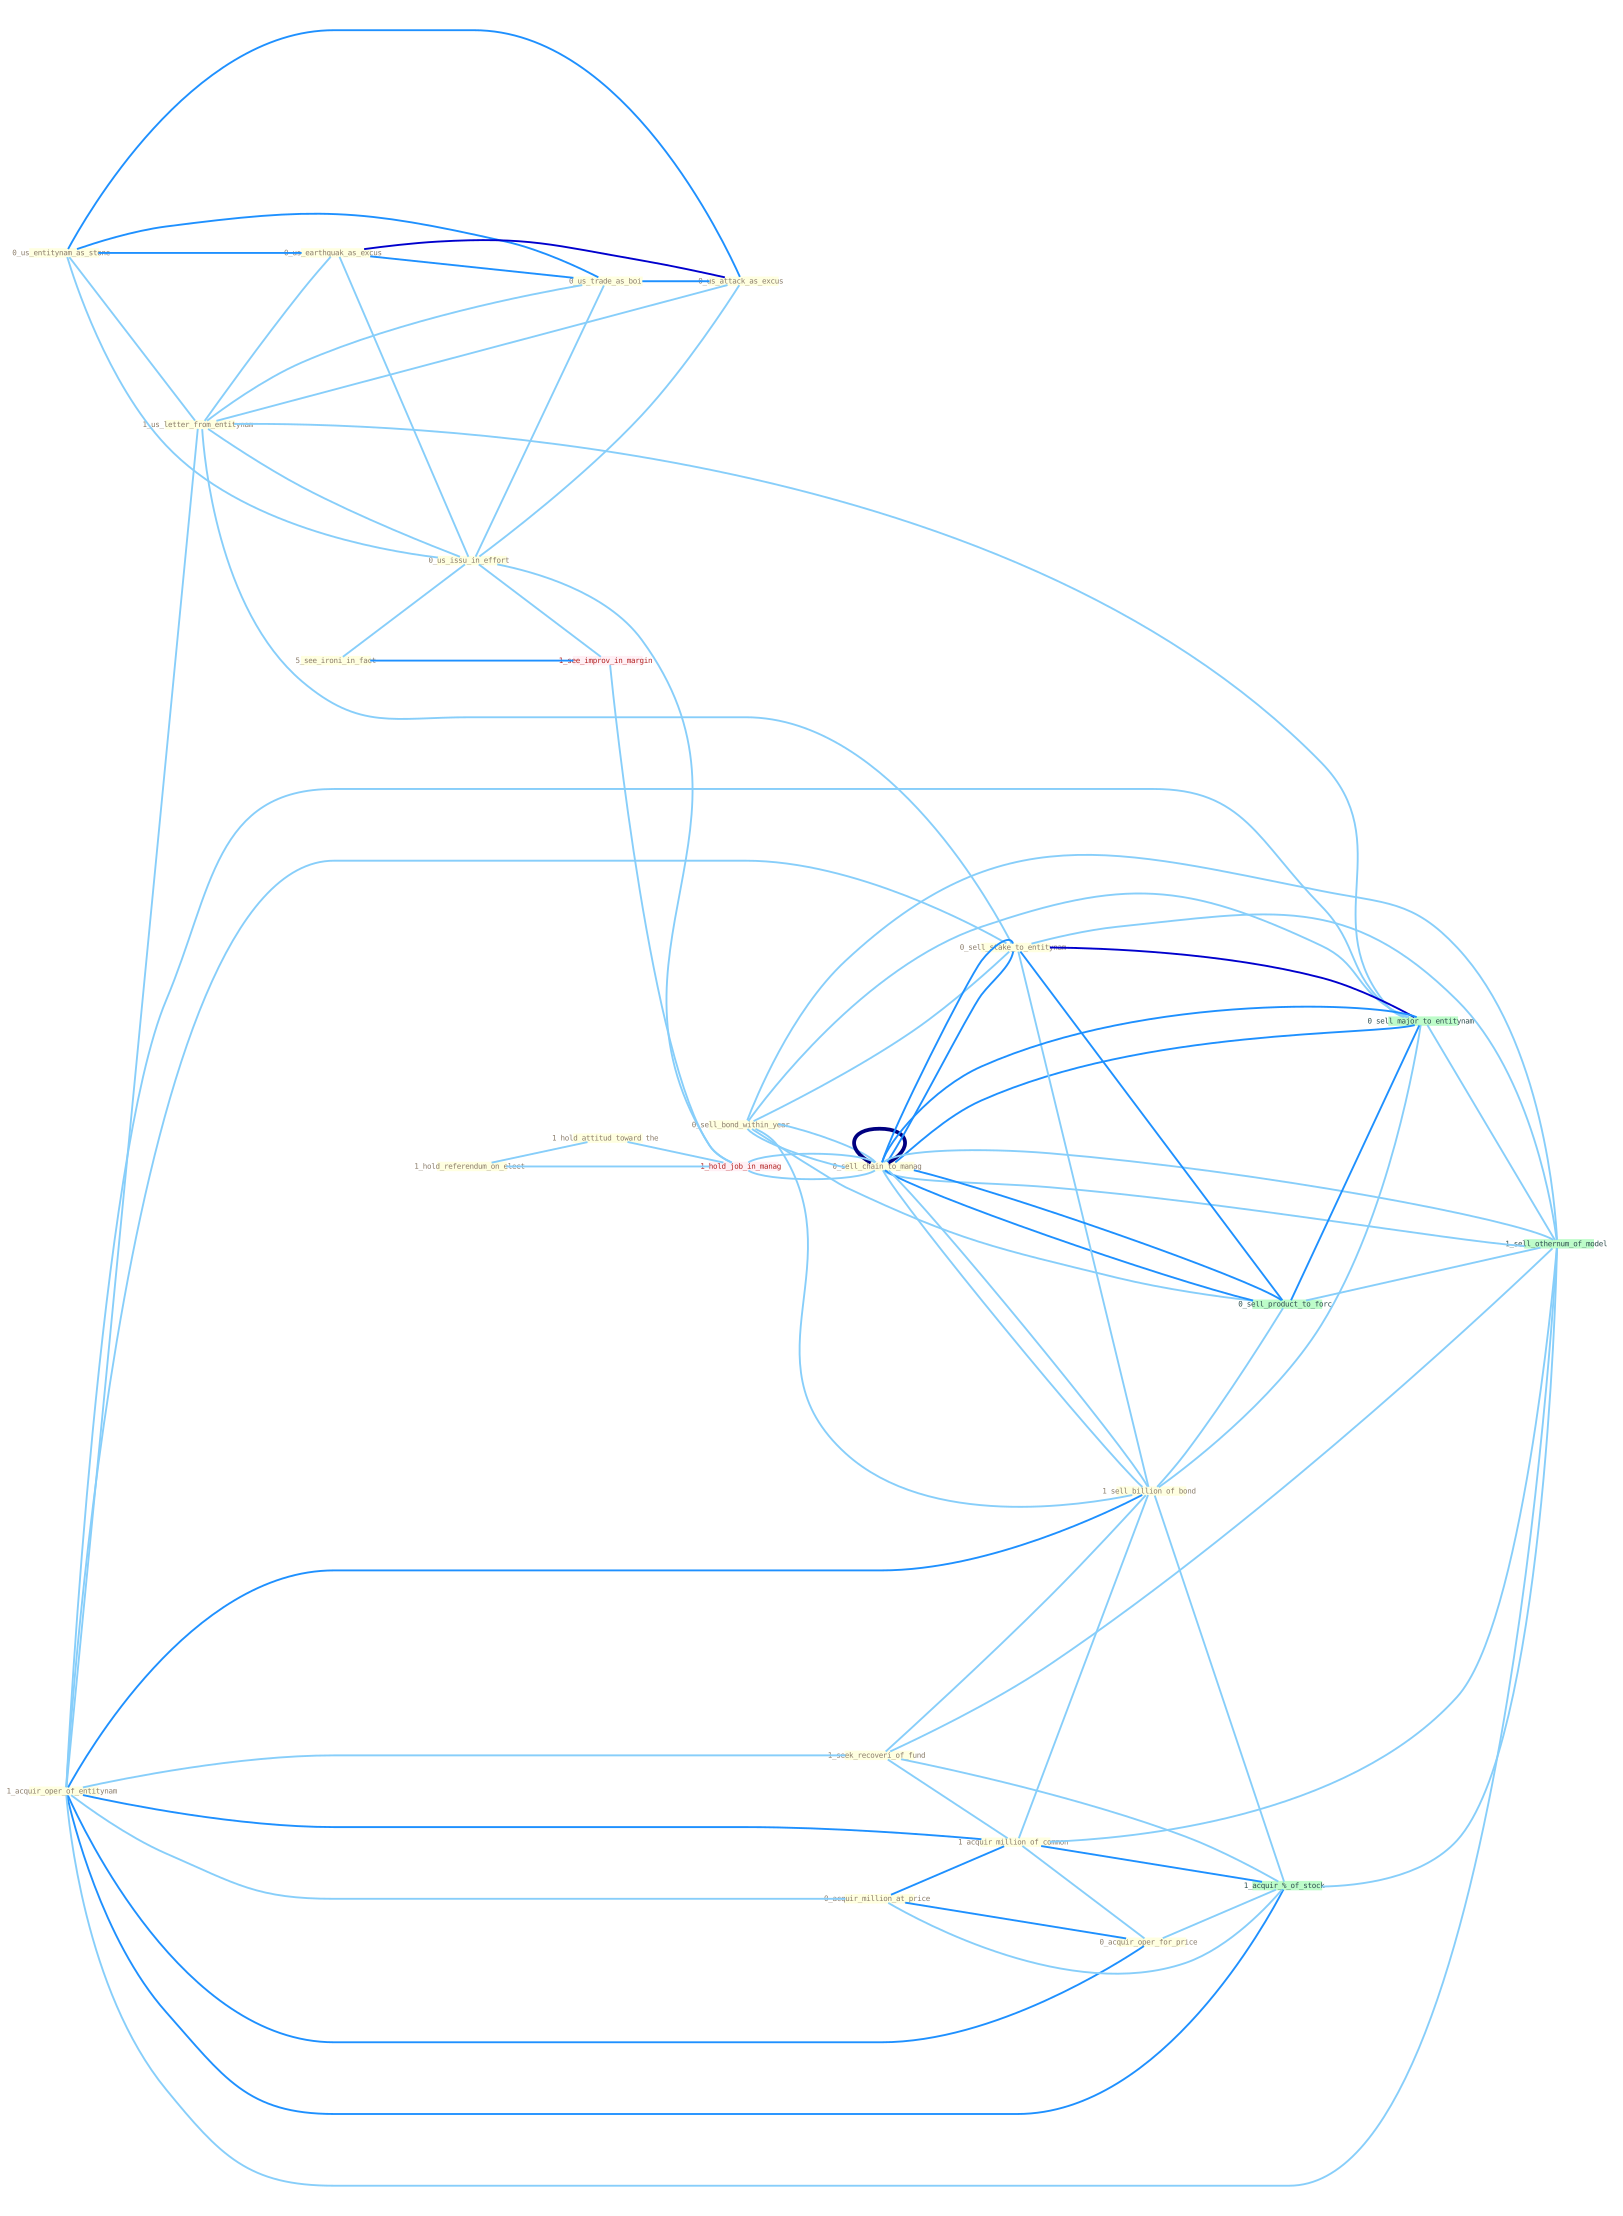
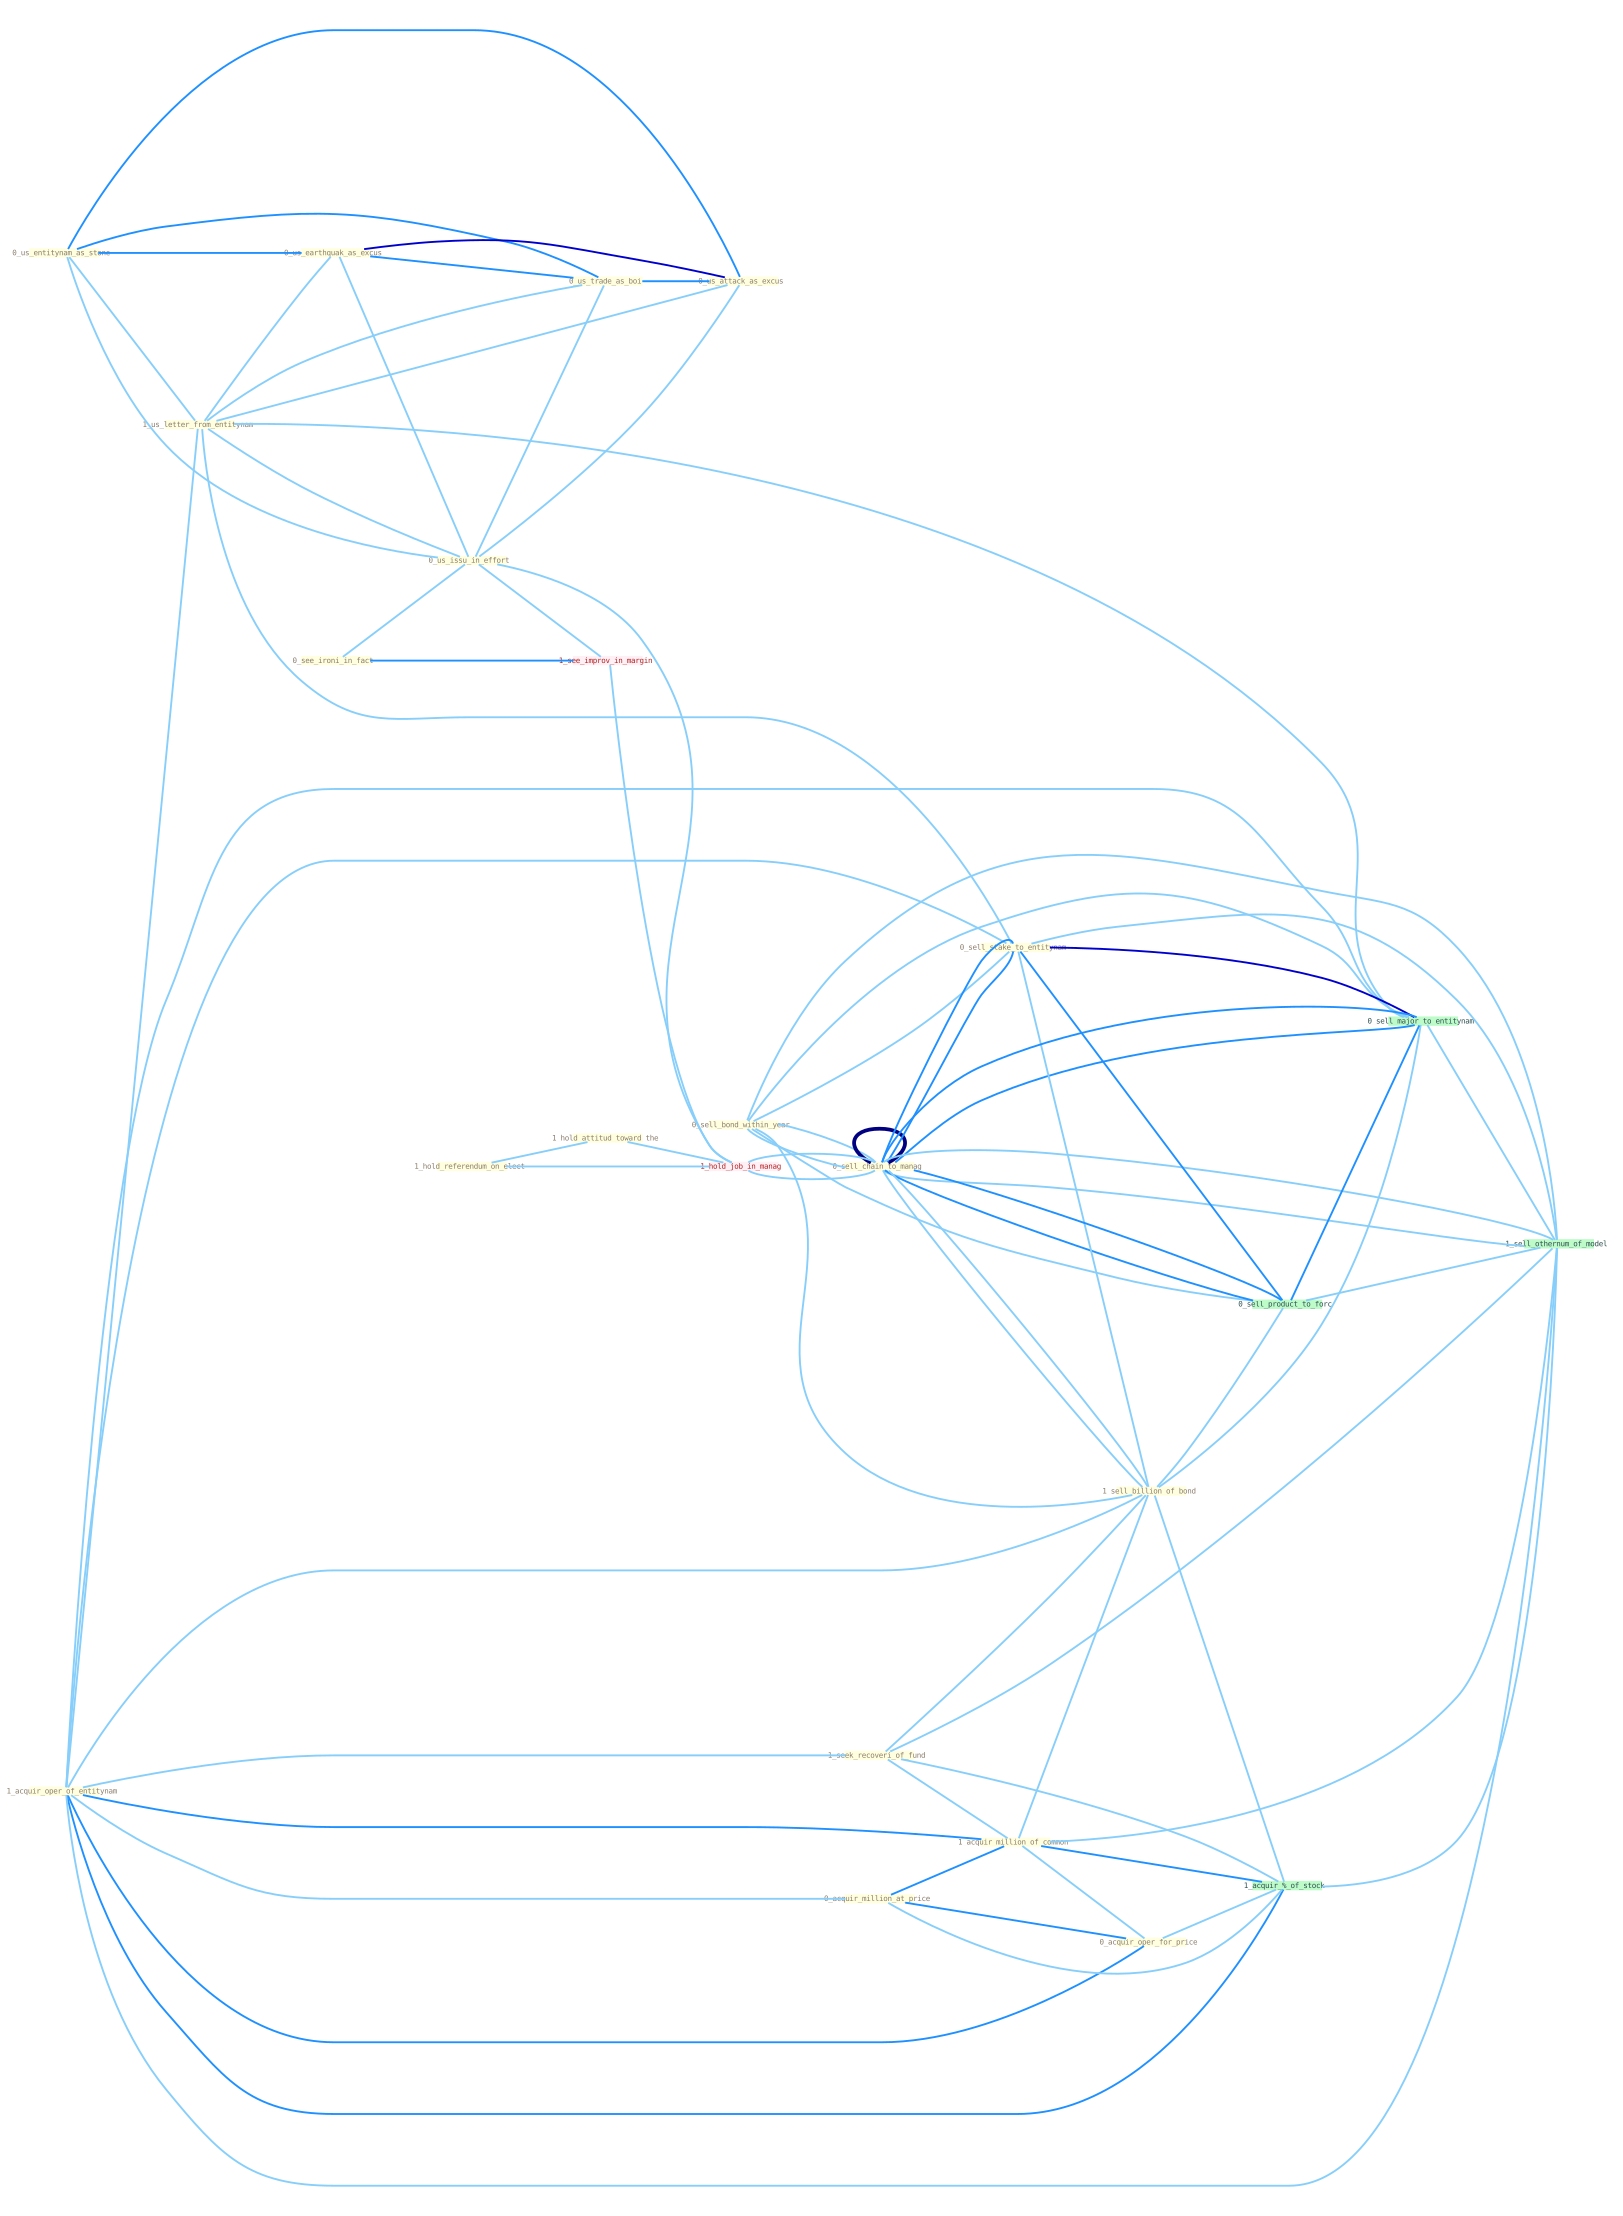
  graph {
    fontname="DejaVu Sans Mono"
    rankdir=LR
    node [color="#ffffe0" fixedsize=true fontcolor="#8b7d6b" fontname="DejaVu Sans Mono" fontsize=4 shape=polygon style=filled]
    edge [color="#87cefa" fontname="DejaVu Sans Mono" w=1]
-   "0_see_ironi_in_fact " [height=.06 width=.5 label="5_see_ironi_in_fact"]
+   "0_see_ironi_in_fact " [height=.06 width=.5]
    "1_acquir_oper_of_entitynam " [height=.06 width=.5]
    "0_acquir_million_at_price " [height=.06 width=.5]
    "1_seek_recoveri_of_fund " [height=.06 width=.5]
    "1_acquir_million_of_common " [height=.06 width=.5]
    "0_us_entitynam_as_stone " [height=.06 width=.5]
    "0_sell_bond_within_year " [height=.06 width=.5]
    "1_us_letter_from_entitynam " [height=.06 width=.5]
    "0_sell_chain_to_manag " [height=.06 width=.5]
    "0_us_earthquak_as_excus " [height=.06 width=.5]
    "0_sell_stake_to_entitynam " [height=.06 width=.5]
    "0_us_issu_in_effort " [height=.06 width=.5]
    "0_us_trade_as_boi " [height=.06 width=.5]
    "1_hold_referendum_on_elect " [height=.06 width=.5]
    "1_hold_attitud_toward_the " [height=.06 width=.5]
    "0_us_attack_as_excus " [height=.06 width=.5]
    "0_acquir_oper_for_price " [height=.06 width=.5]
    "1_sell_billion_of_bond " [height=.06 width=.5]
    "1_see_improv_in_margin " [color="#fff0f5" fontcolor="#b22222" height=.06 width=.5]
    "1_hold_job_in_manag " [color="#fff0f5" fontcolor="#b22222" height=.06 width=.5]
    "1_acquir_%_of_stock " [color="#BDFCC9" fontcolor="#2f4f4f" height=.06 width=.5]
    "0_sell_major_to_entitynam " [color="#BDFCC9" fontcolor="#2f4f4f" height=.06 width=.5]
    "1_sell_othernum_of_model " [color="#BDFCC9" fontcolor="#2f4f4f" height=.06 width=.5]
    "0_sell_product_to_forc " [color="#BDFCC9" fontcolor="#2f4f4f" height=.06 width=.5]
    subgraph sub_1 {
      "0_see_ironi_in_fact "
      "1_acquir_oper_of_entitynam "
      "0_acquir_million_at_price "
      "1_seek_recoveri_of_fund "
      "1_acquir_million_of_common "
      "0_us_entitynam_as_stone "
      "0_sell_bond_within_year "
      "1_us_letter_from_entitynam "
      "0_sell_chain_to_manag "
      "0_us_earthquak_as_excus "
      "0_sell_stake_to_entitynam "
      "0_us_issu_in_effort "
      "0_us_trade_as_boi "
      "1_hold_referendum_on_elect "
      "1_hold_attitud_toward_the "
      "0_us_attack_as_excus "
      "0_acquir_oper_for_price "
      "1_sell_billion_of_bond "
    }
    subgraph sub_2 {
      "1_see_improv_in_margin "
      "1_hold_job_in_manag "
    }
    "0_see_ironi_in_fact " -- "0_us_issu_in_effort "
    "0_see_ironi_in_fact " -- "1_see_improv_in_margin " [color="#1e90ff" w=2]
    "1_acquir_oper_of_entitynam " -- "0_acquir_million_at_price "
    "1_acquir_oper_of_entitynam " -- "1_seek_recoveri_of_fund "
    "1_acquir_oper_of_entitynam " -- "1_acquir_million_of_common " [color="#1e90ff" w=2]
    "1_acquir_oper_of_entitynam " -- "1_us_letter_from_entitynam "
    "1_acquir_oper_of_entitynam " -- "0_sell_stake_to_entitynam "
    "1_acquir_oper_of_entitynam " -- "0_acquir_oper_for_price " [color="#1e90ff" w=2]
-   "1_acquir_oper_of_entitynam " -- "1_sell_billion_of_bond " [color="#1e90ff"]
+   "1_acquir_oper_of_entitynam " -- "1_sell_billion_of_bond "
    "1_acquir_oper_of_entitynam " -- "1_acquir_%_of_stock " [color="#1e90ff" w=2]
    "1_acquir_oper_of_entitynam " -- "0_sell_major_to_entitynam "
    "1_acquir_oper_of_entitynam " -- "1_sell_othernum_of_model "
    "0_acquir_million_at_price " -- "1_acquir_million_of_common " [color="#1e90ff" w=2]
    "0_acquir_million_at_price " -- "0_acquir_oper_for_price " [color="#1e90ff" w=2]
    "0_acquir_million_at_price " -- "1_acquir_%_of_stock "
    "1_seek_recoveri_of_fund " -- "1_acquir_million_of_common "
    "1_seek_recoveri_of_fund " -- "1_sell_billion_of_bond "
    "1_seek_recoveri_of_fund " -- "1_acquir_%_of_stock "
    "1_seek_recoveri_of_fund " -- "1_sell_othernum_of_model "
    "1_acquir_million_of_common " -- "0_acquir_oper_for_price "
    "1_acquir_million_of_common " -- "1_sell_billion_of_bond "
    "1_acquir_million_of_common " -- "1_acquir_%_of_stock " [color="#1e90ff" w=2]
    "1_acquir_million_of_common " -- "1_sell_othernum_of_model "
    "0_us_entitynam_as_stone " -- "1_us_letter_from_entitynam "
    "0_us_entitynam_as_stone " -- "0_us_earthquak_as_excus " [color="#1e90ff" w=2]
    "0_us_entitynam_as_stone " -- "0_us_issu_in_effort "
    "0_us_entitynam_as_stone " -- "0_us_trade_as_boi " [color="#1e90ff" w=2]
    "0_us_entitynam_as_stone " -- "0_us_attack_as_excus " [color="#1e90ff" w=2]
    "0_sell_bond_within_year " -- "0_sell_chain_to_manag "
    "0_sell_bond_within_year " -- "0_sell_chain_to_manag "
    "0_sell_bond_within_year " -- "0_sell_stake_to_entitynam "
    "0_sell_bond_within_year " -- "1_sell_billion_of_bond "
    "0_sell_bond_within_year " -- "0_sell_major_to_entitynam "
    "0_sell_bond_within_year " -- "1_sell_othernum_of_model "
    "0_sell_bond_within_year " -- "0_sell_product_to_forc "
    "1_us_letter_from_entitynam " -- "0_us_earthquak_as_excus "
    "1_us_letter_from_entitynam " -- "0_sell_stake_to_entitynam "
    "1_us_letter_from_entitynam " -- "0_us_issu_in_effort "
    "1_us_letter_from_entitynam " -- "0_us_trade_as_boi "
    "1_us_letter_from_entitynam " -- "0_us_attack_as_excus "
    "1_us_letter_from_entitynam " -- "0_sell_major_to_entitynam "
    "0_sell_chain_to_manag " -- "0_sell_chain_to_manag " [color="#000080" style=bold w=4]
    "0_sell_chain_to_manag " -- "0_sell_stake_to_entitynam " [color="#1e90ff" w=2]
    "0_sell_chain_to_manag " -- "1_sell_billion_of_bond "
    "0_sell_chain_to_manag " -- "1_hold_job_in_manag "
    "0_sell_chain_to_manag " -- "0_sell_major_to_entitynam " [color="#1e90ff" w=2]
    "0_sell_chain_to_manag " -- "1_sell_othernum_of_model "
    "0_sell_chain_to_manag " -- "1_sell_othernum_of_model "
    "0_sell_chain_to_manag " -- "0_sell_product_to_forc " [color="#1e90ff" w=2]
    "0_us_earthquak_as_excus " -- "0_us_issu_in_effort "
    "0_us_earthquak_as_excus " -- "0_us_trade_as_boi " [color="#1e90ff" w=2]
    "0_us_earthquak_as_excus " -- "0_us_attack_as_excus " [color="#0000cd" w=3]
    "0_sell_stake_to_entitynam " -- "0_sell_chain_to_manag " [color="#1e90ff" w=2]
    "0_sell_stake_to_entitynam " -- "1_sell_billion_of_bond "
    "0_sell_stake_to_entitynam " -- "0_sell_major_to_entitynam " [color="#0000cd" w=3]
    "0_sell_stake_to_entitynam " -- "1_sell_othernum_of_model "
    "0_sell_stake_to_entitynam " -- "0_sell_product_to_forc " [color="#1e90ff" w=2]
    "0_us_issu_in_effort " -- "0_us_trade_as_boi "
    "0_us_issu_in_effort " -- "0_us_attack_as_excus "
    "0_us_issu_in_effort " -- "1_see_improv_in_margin "
    "0_us_issu_in_effort " -- "1_hold_job_in_manag "
    "0_us_trade_as_boi " -- "0_us_attack_as_excus " [color="#1e90ff" w=2]
    "1_hold_referendum_on_elect " -- "1_hold_attitud_toward_the "
    "1_hold_referendum_on_elect " -- "1_hold_job_in_manag "
    "1_hold_attitud_toward_the " -- "1_hold_job_in_manag "
    "0_acquir_oper_for_price " -- "1_acquir_%_of_stock "
    "1_sell_billion_of_bond " -- "0_sell_chain_to_manag "
    "1_sell_billion_of_bond " -- "1_acquir_%_of_stock "
    "1_sell_billion_of_bond " -- "0_sell_major_to_entitynam "
    "1_sell_billion_of_bond " -- "0_sell_product_to_forc "
    "1_see_improv_in_margin " -- "1_hold_job_in_manag "
    "1_hold_job_in_manag " -- "0_sell_chain_to_manag "
    "1_acquir_%_of_stock " -- "1_sell_othernum_of_model "
    "0_sell_major_to_entitynam " -- "0_sell_chain_to_manag " [color="#1e90ff" w=2]
    "0_sell_major_to_entitynam " -- "1_sell_othernum_of_model "
    "0_sell_product_to_forc " -- "0_sell_chain_to_manag " [color="#1e90ff" w=2]
    "0_sell_product_to_forc " -- "0_sell_major_to_entitynam " [color="#1e90ff" w=2]
    "0_sell_product_to_forc " -- "1_sell_othernum_of_model "
  }
